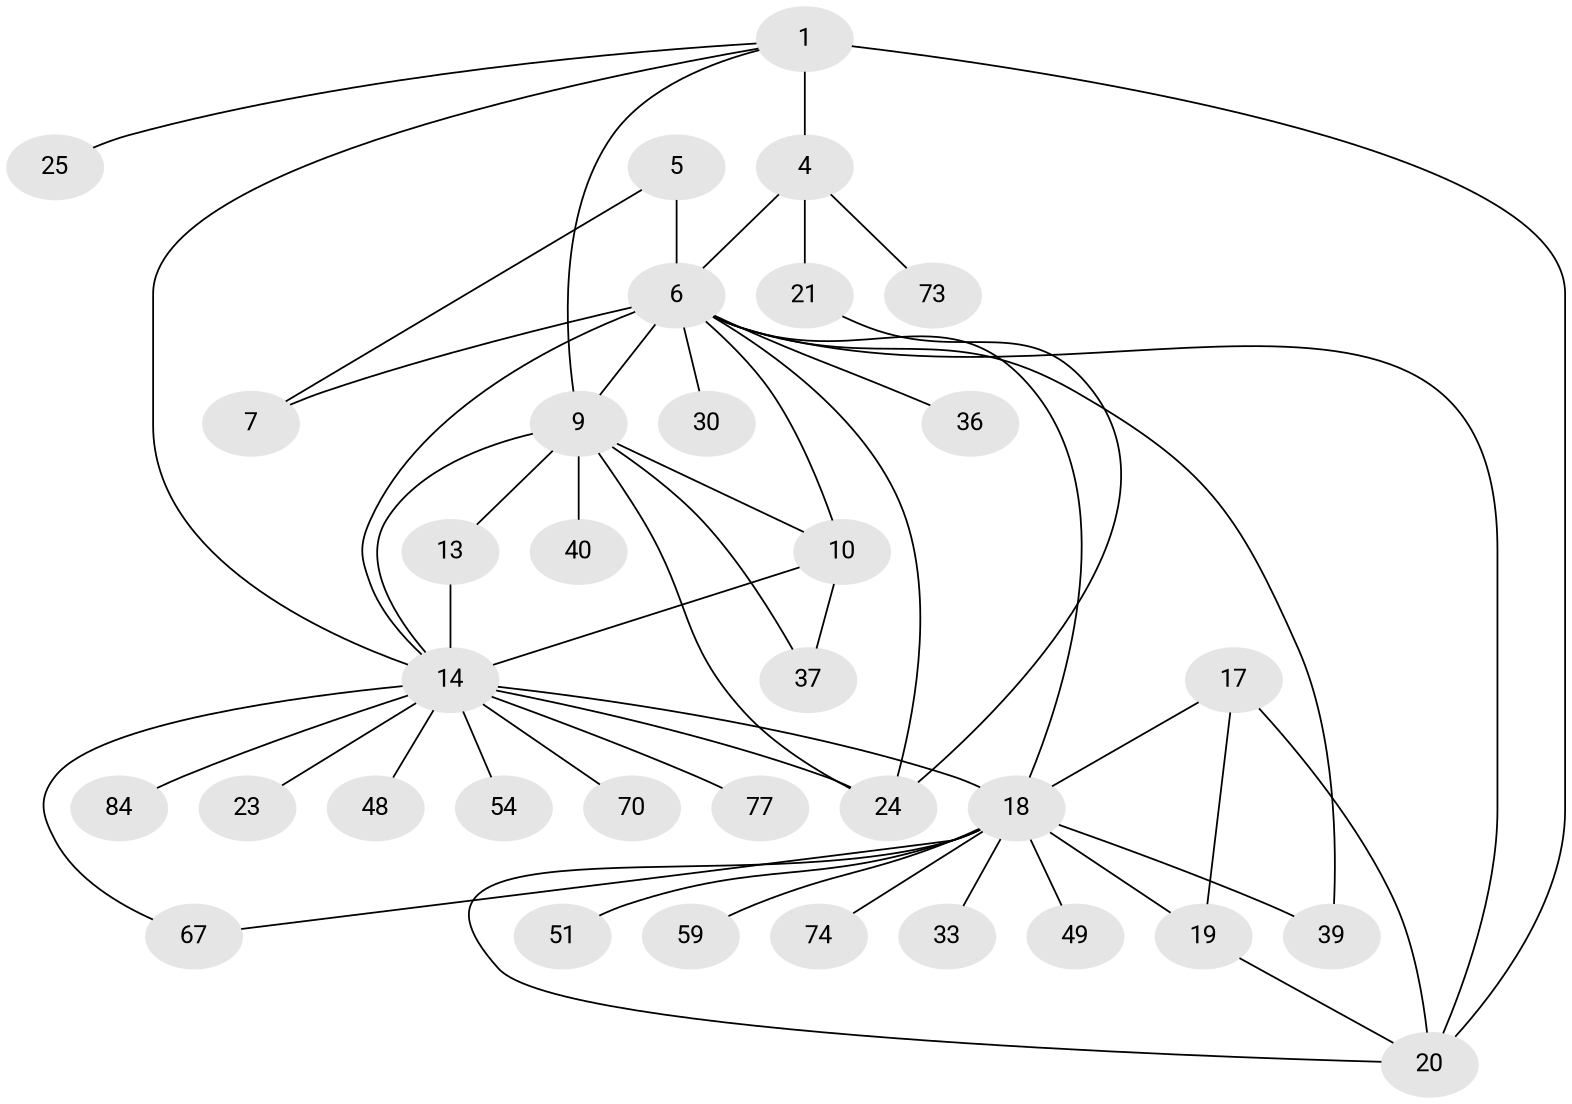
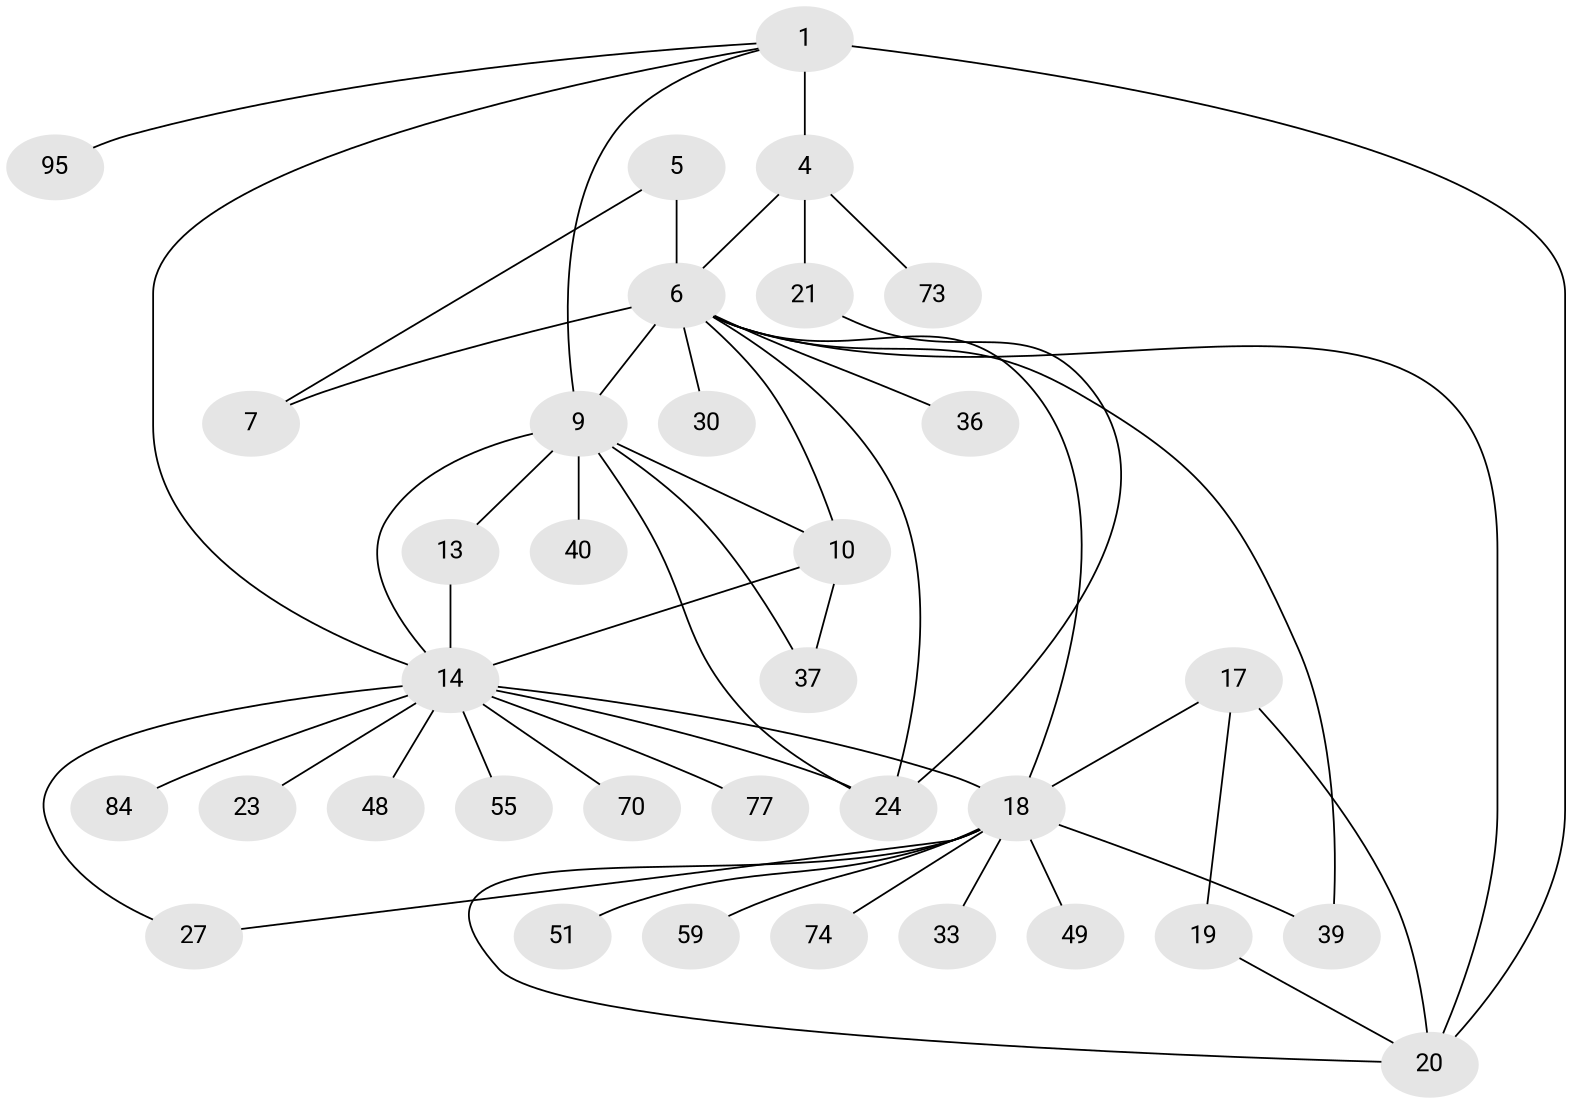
  graph {
    fontname=Roboto
    node [color=gray90 fontname=Roboto style=filled]
    edge [fontname=Roboto]
    1 [super="+3+58+2"]
    4 [super="+22+34+47+45+31"]
    9 [super="+11+83"]
    14 [super="+15+52+46"]
    20
-   25 [super="+68"]
+   25 [super="+68" label=95]
    6 [super="+43+8+26+72"]
    21 [super="+65"]
    73
    10 [super="+69+42"]
    24
    13 [super="+60+64"]
    40
    37
    18
    23
    48
-   54
-   67
+   54 [label=55]
+   67 [label=27]
    70
    77
    84
    7
    30 [super="+50"]
    36
    39
    5 [super="+57+35"]
    19 [super="+61+66+38"]
    33
    49
    51
    n32 [label=59]
    74
    17 [super="+81+82+75"]
    1 -- 4 [weight=3]
    1 -- 9
    1 -- 14
    1 -- 20
    1 -- 25
    4 -- 6
    4 -- 21
    4 -- 73
    9 -- 14
    9 -- 10 [weight=3]
    9 -- 24
    9 -- 13
    9 -- 40
    9 -- 37
    14 -- 24
    14 -- 18
    14 -- 23
    14 -- 48
    14 -- 54
    14 -- 67
    14 -- 70
    14 -- 77
    14 -- 84
    6 -- 9 [weight=2]
-   6 -- 14 [weight=2]
    6 -- 20
    6 -- 10
    6 -- 24
    6 -- 18
    6 -- 7 [weight=2]
    6 -- 30
    6 -- 36
    6 -- 39
    21 -- 24
    10 -- 14
    10 -- 37
    13 -- 14 [weight=3]
    18 -- 20
    18 -- 67
    18 -- 39
-   18 -- 19
    18 -- 33
    18 -- 49
    18 -- 51
    18 -- n32
    18 -- 74
    5 -- 6 [weight=2]
    5 -- 7
    19 -- 20
    17 -- 20
    17 -- 18
    17 -- 19
  }
